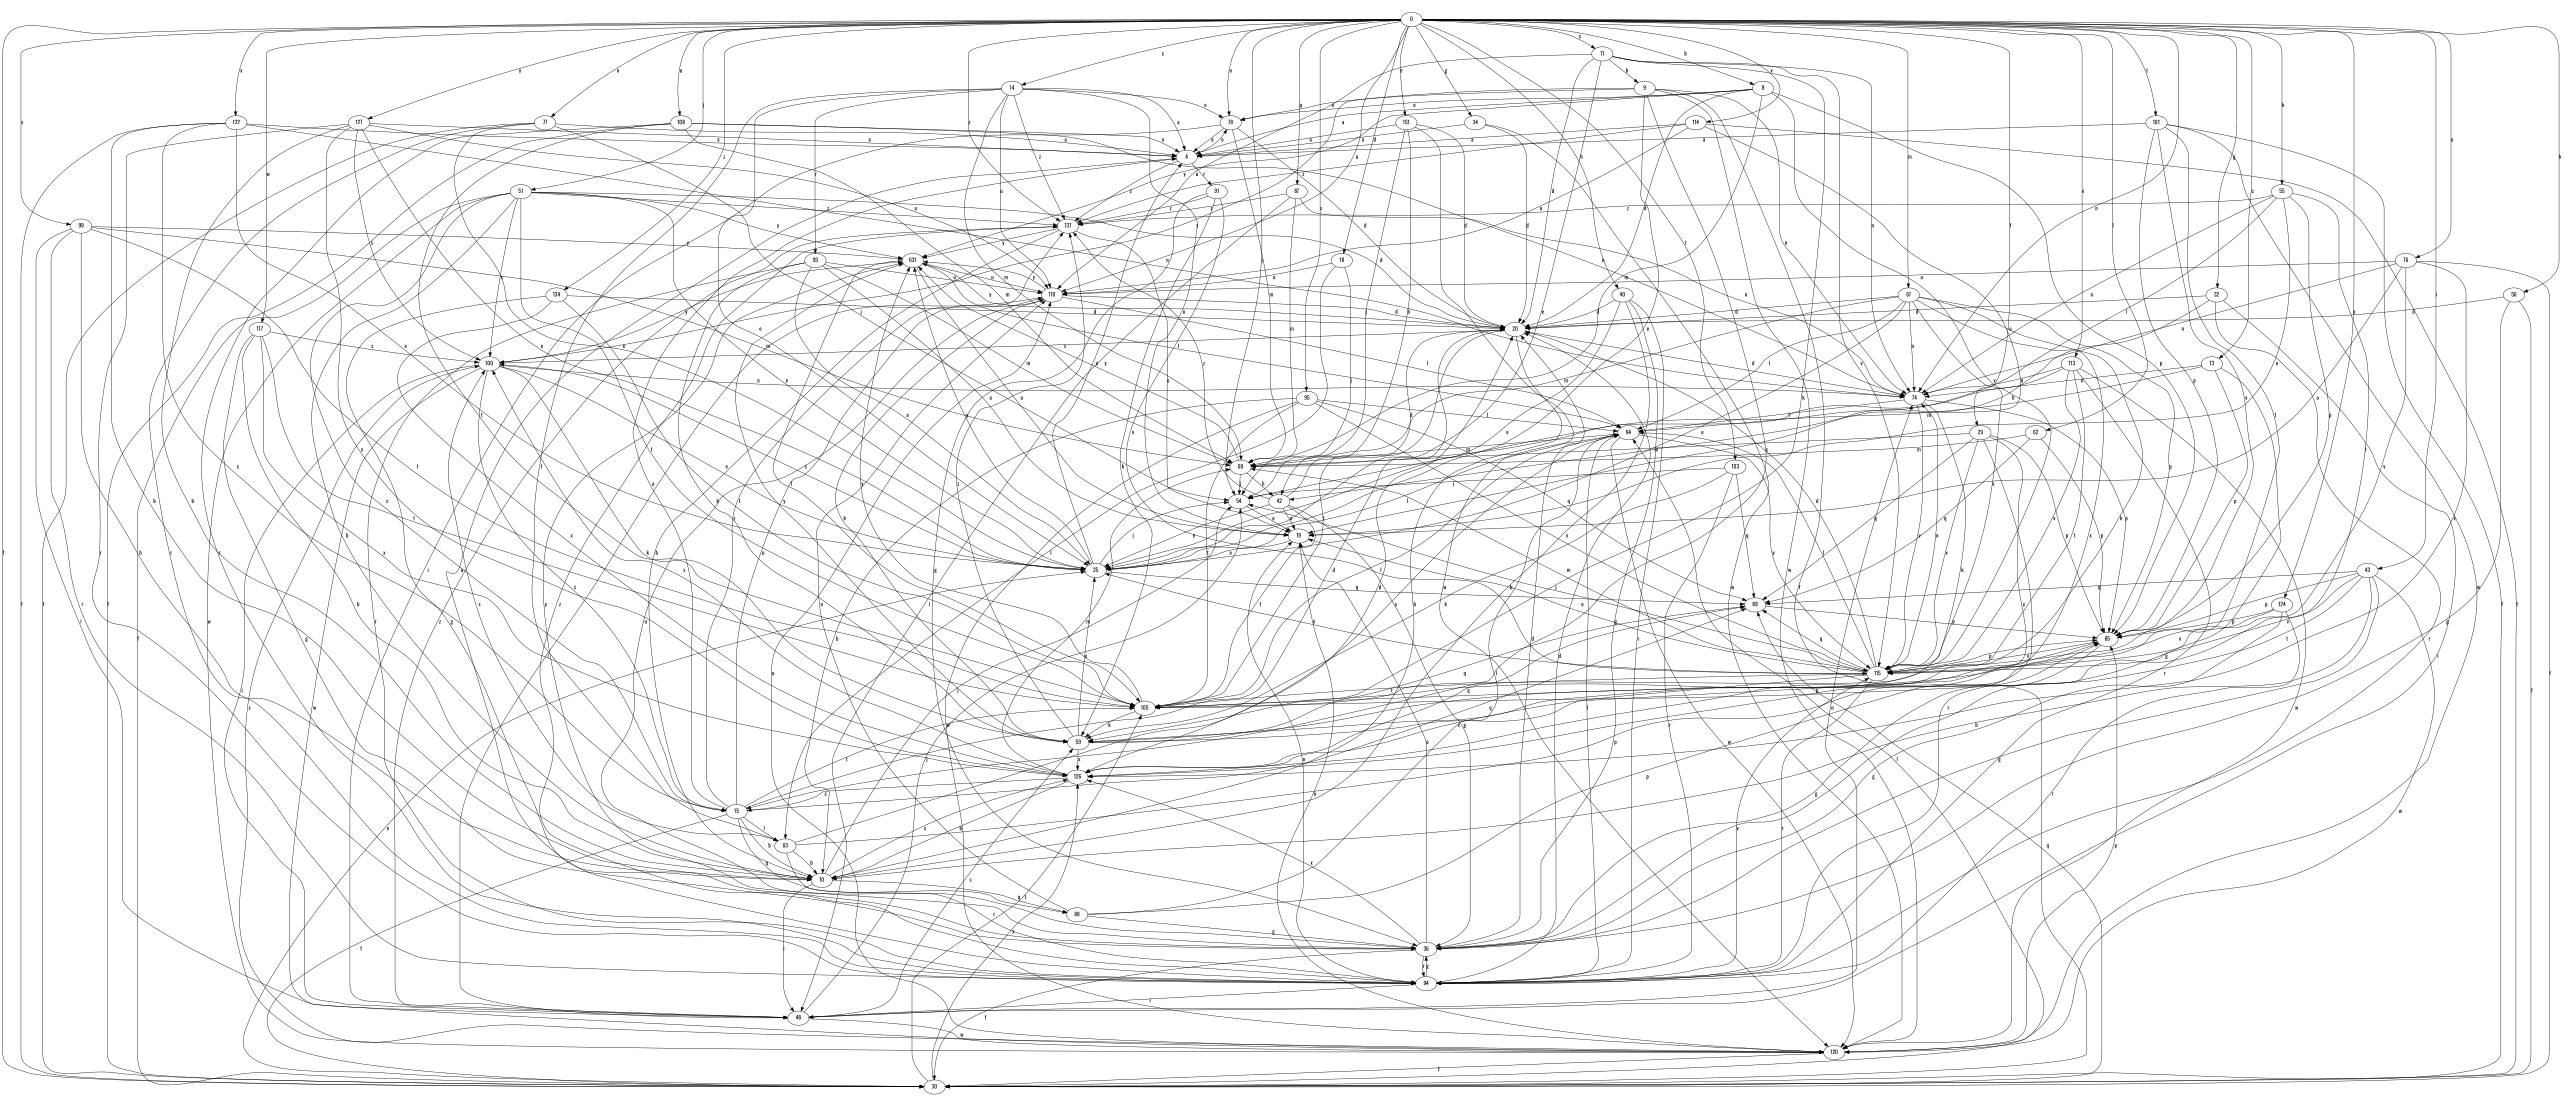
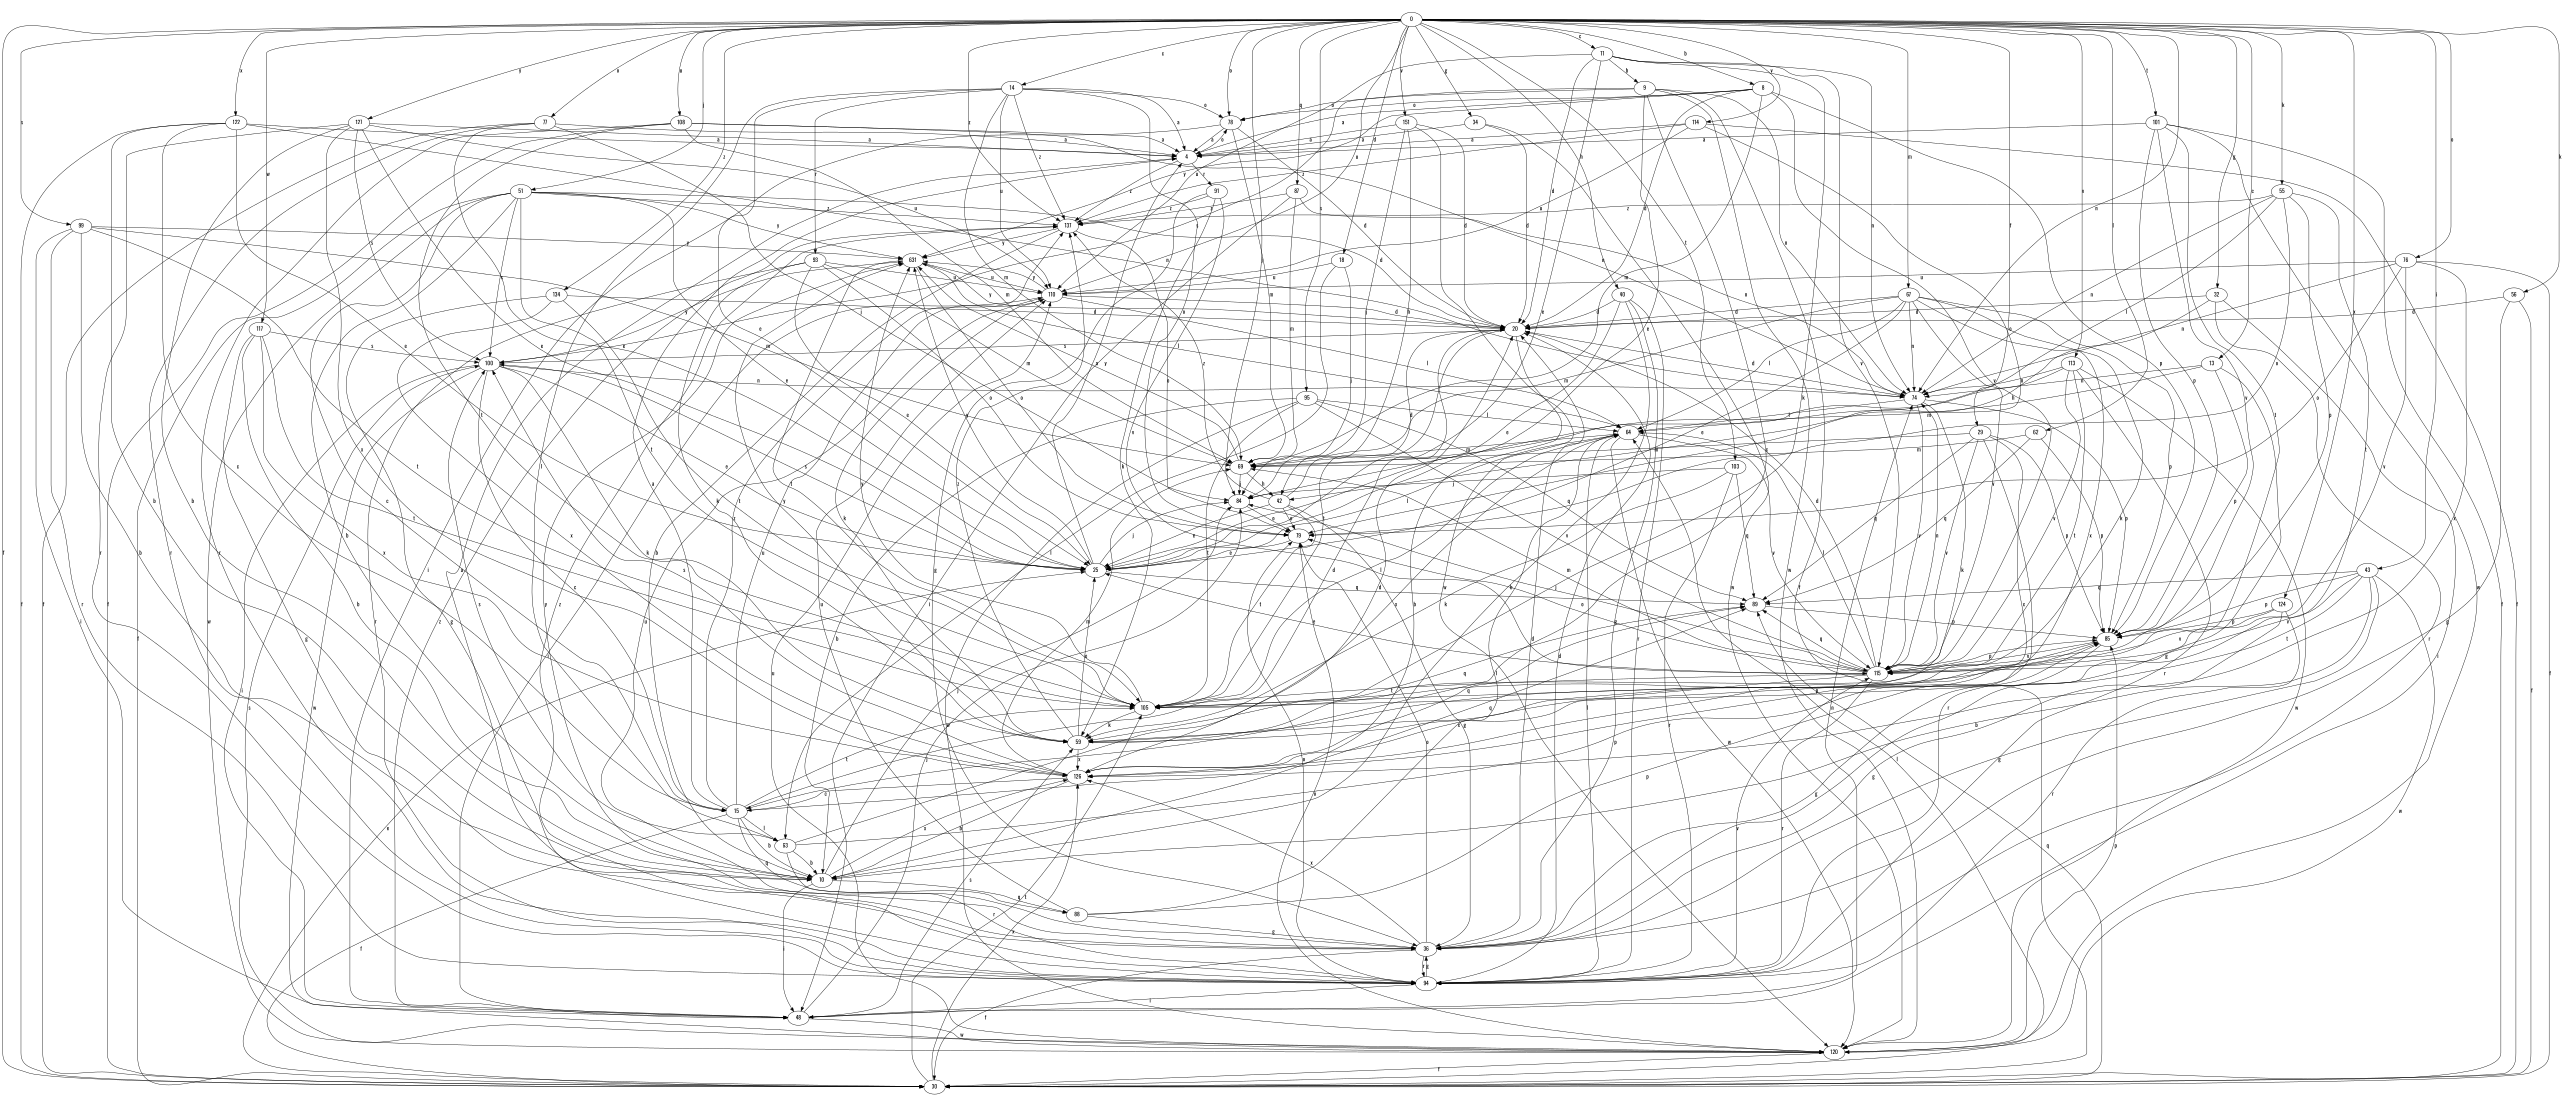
  strict digraph {
    fontname=Oswald
    node [fontname=Oswald]
    edge [fontname=Oswald]
    0
    8
    11
    13
    14
    18
    29
    30
    32
    34
    40
    43
    51
-   54
+   54 [label=84]
    55
    56
    62
    67
    74
    76
    77
    78
    87
    95
    99
    101
    103
    108
    110
    n30 [label=151]
    113
    114
    117
    122
    124
    127
    134
    137
    4
    20
    69
    85
    115
    n44 [label=631]
    9
    25
    59
    36
    63
    79
    93
    126
    89
    94
    105
    64
    48
    42
    120
    10
    15
    100
    91
    88
    0 -> 8 [label=b]
    0 -> 11 [label=c]
    0 -> 13 [label=c]
    0 -> 14 [label=c]
    0 -> 18 [label=d]
    0 -> 29 [label=f]
    0 -> 30 [label=f]
    0 -> 32 [label=g]
    0 -> 34 [label=g]
    0 -> 40 [label=h]
    0 -> 43 [label=i]
    0 -> 51 [label=j]
    0 -> 54 [label=j]
    0 -> 55 [label=k]
    0 -> 56 [label=k]
    0 -> 62 [label=l]
    0 -> 67 [label=m]
    0 -> 74 [label=n]
    0 -> 76 [label=o]
    0 -> 77 [label=o]
    0 -> 78 [label=o]
    0 -> 87 [label=q]
    0 -> 95 [label=s]
    0 -> 99 [label=s]
    0 -> 101 [label=t]
    0 -> 103 [label=t]
    0 -> 108 [label=u]
    0 -> 110 [label=u]
-   0 -> n30 [label=e]
+   0 -> n30 [label=v]
    0 -> 113 [label=v]
    0 -> 114 [label=v]
    0 -> 117 [label=w]
    0 -> 122 [label=x]
    0 -> 124 [label=x]
    0 -> 127 [label=y]
    0 -> 134 [label=z]
    0 -> 137 [label=z]
    8 -> 78 [label=o]
    8 -> 4 [label=a]
    8 -> 20 [label=d]
    8 -> 69 [label=m]
    8 -> 85 [label=p]
    8 -> 115 [label=v]
    8 -> n44 [label=y]
    11 -> 74 [label=n]
    11 -> 110 [label=u]
    11 -> 20 [label=d]
    11 -> 115 [label=v]
    11 -> 9 [label=b]
    11 -> 25 [label=e]
    11 -> 59 [label=k]
    13 -> 74 [label=n]
    13 -> 69 [label=m]
    13 -> 85 [label=p]
    13 -> 36 [label=g]
    14 -> 78 [label=o]
    14 -> 110 [label=u]
    14 -> 137 [label=z]
    14 -> 4 [label=a]
    14 -> 69 [label=m]
    14 -> 25 [label=e]
    14 -> 63 [label=l]
    14 -> 79 [label=o]
    14 -> 93 [label=r]
    18 -> 54 [label=j]
    18 -> 110 [label=u]
    18 -> 63 [label=l]
    29 -> 69 [label=m]
    29 -> 85 [label=p]
    29 -> 115 [label=v]
    29 -> 126 [label=x]
    29 -> 89 [label=q]
    29 -> 94 [label=r]
    30 -> 25 [label=e]
    30 -> 126 [label=x]
    30 -> 89 [label=q]
    30 -> 105 [label=t]
    30 -> 64 [label=l]
    32 -> 20 [label=d]
    32 -> 94 [label=r]
    32 -> 48 [label=i]
    32 -> 42 [label=h]
    34 -> 4 [label=a]
    34 -> 20 [label=d]
    34 -> 120 [label=w]
    40 -> 20 [label=d]
    40 -> 25 [label=e]
    40 -> 36 [label=g]
    40 -> 94 [label=r]
    40 -> 10 [label=b]
    43 -> 85 [label=p]
    43 -> 115 [label=v]
    43 -> 36 [label=g]
    43 -> 89 [label=q]
    43 -> 105 [label=t]
    43 -> 120 [label=w]
    43 -> 10 [label=b]
    51 -> 30 [label=f]
    51 -> 137 [label=z]
    51 -> 20 [label=d]
    51 -> n44 [label=y]
    51 -> 25 [label=e]
    51 -> 105 [label=t]
    51 -> 120 [label=w]
    51 -> 10 [label=b]
    51 -> 15 [label=c]
    51 -> 100 [label=s]
    54 -> 79 [label=o]
    55 -> 74 [label=n]
    55 -> 137 [label=z]
    55 -> 85 [label=p]
    55 -> 79 [label=o]
    55 -> 105 [label=t]
    55 -> 64 [label=l]
    56 -> 30 [label=f]
    56 -> 20 [label=d]
    56 -> 36 [label=g]
    62 -> 69 [label=m]
    62 -> 85 [label=p]
    62 -> 89 [label=q]
    67 -> 74 [label=n]
    67 -> 20 [label=d]
    67 -> 69 [label=m]
    67 -> 85 [label=p]
    67 -> 115 [label=v]
    67 -> 25 [label=e]
    67 -> 59 [label=k]
    67 -> 126 [label=x]
    67 -> 64 [label=l]
    74 -> 20 [label=d]
    74 -> 85 [label=p]
    74 -> 115 [label=v]
    74 -> 59 [label=k]
    74 -> 64 [label=l]
    76 -> 30 [label=f]
    76 -> 74 [label=n]
    76 -> 110 [label=u]
    76 -> 115 [label=v]
    76 -> 79 [label=o]
    76 -> 126 [label=x]
    77 -> 30 [label=f]
    77 -> 54 [label=j]
    77 -> 4 [label=a]
    77 -> 25 [label=e]
    77 -> 94 [label=r]
    78 -> 4 [label=a]
    78 -> 20 [label=d]
    78 -> 69 [label=m]
    78 -> 48 [label=i]
    87 -> 74 [label=n]
    87 -> 137 [label=z]
    87 -> 69 [label=m]
    87 -> 48 [label=i]
    95 -> 115 [label=v]
    95 -> 89 [label=q]
    95 -> 105 [label=t]
    95 -> 64 [label=l]
    95 -> 120 [label=w]
    95 -> 10 [label=b]
    99 -> 69 [label=m]
    99 -> n44 [label=y]
    99 -> 94 [label=r]
    99 -> 105 [label=t]
    99 -> 48 [label=i]
    99 -> 10 [label=b]
    101 -> 30 [label=f]
    101 -> 4 [label=a]
    101 -> 85 [label=p]
    101 -> 115 [label=v]
    101 -> 105 [label=t]
    101 -> 120 [label=w]
    103 -> 54 [label=j]
    103 -> 59 [label=k]
    103 -> 89 [label=q]
    103 -> 94 [label=r]
    108 -> 30 [label=f]
    108 -> 74 [label=n]
    108 -> 4 [label=a]
    108 -> 69 [label=m]
    108 -> 94 [label=r]
    108 -> 105 [label=t]
    110 -> 20 [label=d]
    110 -> n44 [label=y]
    110 -> 59 [label=k]
    110 -> 64 [label=l]
    110 -> 48 [label=i]
    n30 -> 54 [label=j]
    n30 -> 4 [label=a]
    n30 -> 20 [label=d]
    n30 -> 42 [label=h]
    n30 -> 120 [label=w]
    113 -> 54 [label=j]
    113 -> 74 [label=n]
    113 -> 115 [label=v]
    113 -> 94 [label=r]
    113 -> 105 [label=t]
    113 -> 120 [label=w]
    114 -> 30 [label=f]
    114 -> 110 [label=u]
    114 -> 137 [label=z]
    114 -> 4 [label=a]
    114 -> 79 [label=o]
    117 -> 36 [label=g]
    117 -> 126 [label=x]
    117 -> 105 [label=t]
    117 -> 10 [label=b]
    117 -> 100 [label=s]
    122 -> 30 [label=f]
    122 -> 74 [label=n]
    122 -> 4 [label=a]
    122 -> 25 [label=e]
    122 -> 10 [label=b]
    122 -> 15 [label=c]
    124 -> 85 [label=p]
    124 -> 115 [label=v]
    124 -> 36 [label=g]
    124 -> 94 [label=r]
    127 -> 110 [label=u]
    127 -> 4 [label=a]
    127 -> 25 [label=e]
    127 -> 126 [label=x]
    127 -> 94 [label=r]
    127 -> 10 [label=b]
    127 -> 100 [label=s]
    134 -> 20 [label=d]
    134 -> 36 [label=g]
    134 -> 126 [label=x]
    134 -> 105 [label=t]
    137 -> n44 [label=y]
    137 -> 79 [label=o]
    137 -> 10 [label=b]
    4 -> 78 [label=o]
    4 -> 137 [label=z]
    4 -> 91 [label=r]
    20 -> n44 [label=y]
    20 -> 105 [label=t]
    20 -> 10 [label=b]
    20 -> 100 [label=s]
    69 -> 54 [label=j]
    69 -> n44 [label=y]
    69 -> 42 [label=h]
    85 -> 115 [label=v]
    85 -> 36 [label=g]
    115 -> 54 [label=j]
    115 -> 74 [label=n]
    115 -> 20 [label=d]
    115 -> 69 [label=m]
    115 -> 85 [label=p]
    115 -> 25 [label=e]
    115 -> 79 [label=o]
    115 -> 126 [label=x]
    115 -> 89 [label=q]
    115 -> 94 [label=r]
    115 -> 105 [label=t]
    115 -> 64 [label=l]
    n44 -> 110 [label=u]
    n44 -> 79 [label=o]
    n44 -> 105 [label=t]
    n44 -> 64 [label=l]
    9 -> 30 [label=f]
    9 -> 74 [label=n]
    9 -> 78 [label=o]
    9 -> 25 [label=e]
    9 -> 120 [label=w]
    9 -> 15 [label=c]
    9 -> 100 [label=s]
    25 -> 54 [label=j]
    25 -> 4 [label=a]
    25 -> n44 [label=y]
    25 -> 89 [label=q]
    25 -> 64 [label=l]
    25 -> 100 [label=s]
    59 -> 137 [label=z]
    59 -> 85 [label=p]
    59 -> n44 [label=y]
    59 -> 25 [label=e]
    59 -> 126 [label=x]
    59 -> 89 [label=q]
    36 -> 30 [label=f]
    36 -> 110 [label=u]
    36 -> 20 [label=d]
    36 -> n44 [label=y]
    36 -> 79 [label=o]
    36 -> 126 [label=x]
    36 -> 94 [label=r]
    63 -> 20 [label=d]
    63 -> 85 [label=p]
    63 -> 94 [label=r]
    63 -> 10 [label=b]
    63 -> 100 [label=s]
    79 -> 25 [label=e]
    93 -> 110 [label=u]
    93 -> 69 [label=m]
    93 -> 25 [label=e]
    93 -> 59 [label=k]
    93 -> 79 [label=o]
    93 -> 94 [label=r]
    126 -> 69 [label=m]
    126 -> 89 [label=q]
    126 -> 10 [label=b]
    126 -> 15 [label=c]
    126 -> 100 [label=s]
    89 -> 85 [label=p]
    94 -> 137 [label=z]
    94 -> 4 [label=a]
    94 -> 20 [label=d]
    94 -> 115 [label=v]
    94 -> 36 [label=g]
    94 -> 79 [label=o]
    94 -> 64 [label=l]
    94 -> 48 [label=i]
    105 -> n44 [label=y]
    105 -> 59 [label=k]
    105 -> 64 [label=l]
    64 -> 69 [label=m]
    64 -> 115 [label=v]
    64 -> 126 [label=x]
    64 -> 120 [label=w]
    48 -> 54 [label=j]
    48 -> 74 [label=n]
    48 -> 137 [label=z]
    48 -> 59 [label=s]
    48 -> 120 [label=w]
    42 -> 137 [label=z]
    42 -> 20 [label=d]
    42 -> 25 [label=e]
    42 -> 36 [label=g]
    42 -> 79 [label=o]
    42 -> 105 [label=t]
    120 -> 30 [label=f]
    120 -> 110 [label=u]
    120 -> 85 [label=p]
    120 -> 79 [label=o]
    120 -> 100 [label=s]
    10 -> 54 [label=j]
    10 -> 126 [label=x]
    10 -> 48 [label=i]
    10 -> 88 [label=q]
    15 -> 30 [label=f]
    15 -> 110 [label=u]
    15 -> 137 [label=z]
    15 -> 4 [label=a]
    15 -> 20 [label=d]
    15 -> 63 [label=l]
    15 -> 89 [label=q]
    15 -> 105 [label=t]
    15 -> 10 [label=b]
    15 -> 88 [label=q]
    100 -> 74 [label=n]
    100 -> n44 [label=y]
    100 -> 25 [label=e]
    100 -> 59 [label=k]
    100 -> 48 [label=i]
    100 -> 120 [label=w]
    100 -> 15 [label=c]
    91 -> 137 [label=z]
    91 -> 115 [label=v]
    91 -> 59 [label=k]
    91 -> 36 [label=g]
    88 -> 110 [label=u]
    88 -> 85 [label=p]
    88 -> 36 [label=g]
    88 -> 64 [label=l]
  }
